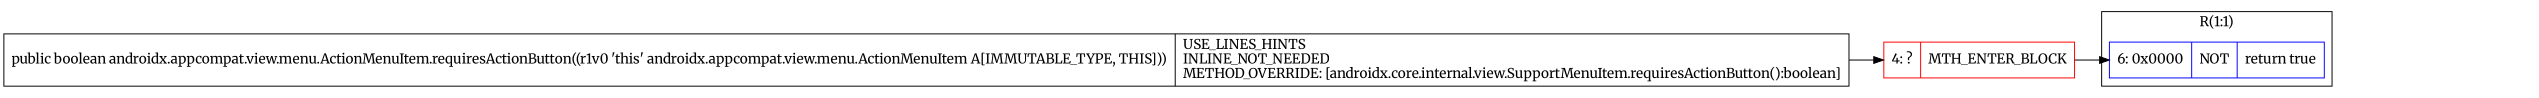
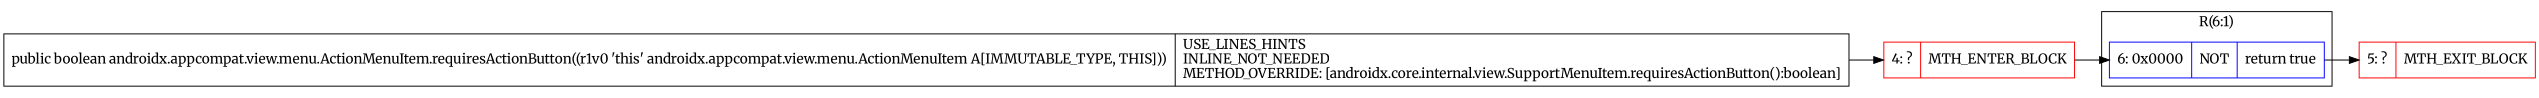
  digraph {
    fontname=Merriweather
    rankdir=LR
    node [color=red fontname=Merriweather shape=record]
    edge [fontname=Merriweather]
    n1 [color=blue label="{6\:\ 0x0000|NOT\l|return true\l}"]
+   n2 [label="{5\:\ ?|MTH_EXIT_BLOCK\l}"]
    n3 [label="{4\:\ ?|MTH_ENTER_BLOCK\l}"]
    n4 [label="{public boolean androidx.appcompat.view.menu.ActionMenuItem.requiresActionButton((r1v0 'this' androidx.appcompat.view.menu.ActionMenuItem A[IMMUTABLE_TYPE, THIS]))  | USE_LINES_HINTS\lINLINE_NOT_NEEDED\lMETHOD_OVERRIDE: [androidx.core.internal.view.SupportMenuItem.requiresActionButton():boolean]\l}" color=""]
    subgraph cluster_1 {
-     label="R(1:1)"
+     label="R(6:1)"
      n1
    }
+   n1 -> n2
    n3 -> n1
    n4 -> n3
  }
